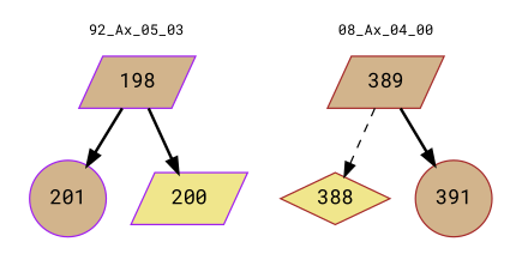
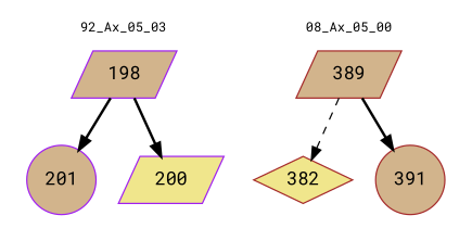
  digraph {
    fontname="Roboto Mono"
    node [color=purple fillcolor=tan fontname="Roboto Mono" shape=parallelogram style=filled]
    edge [color=black fontname="Roboto Mono" style=bold]
    n1 [label=198]
    n2 [label=201 shape=circle]
    n3 [fillcolor=khaki label=200]
    n4 [color=brown label=389]
-   n5 [color=brown fillcolor=khaki label=388 shape=diamond]
+   n5 [color=brown fillcolor=khaki label=382 shape=diamond]
    n6 [color=brown label=391 shape=circle]
    subgraph cluster_1 {
      color=white
      fontsize=10
      label="92_Ax_05_03"
      n1
      n2
      n3
    }
    subgraph cluster_2 {
      color=white
      fontsize=10
-     label="08_Ax_04_00"
+     label="08_Ax_05_00"
      n4
      n5
      n6
    }
    n1 -> n2
    n1 -> n3
    n4 -> n5 [style=dashed]
    n4 -> n6
  }
